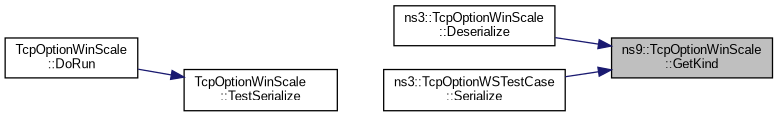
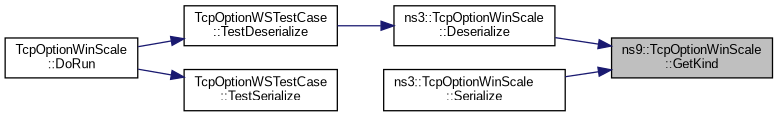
  digraph {
    fontname="Liberation Sans"
    rankdir=RL
    node [color=black fillcolor=white fontname="Liberation Sans" fontsize=10 shape=record style=filled]
    edge [color=midnightblue dir=back fontname="Liberation Sans" fontsize=10 labelfontname=Helvetica labelfontsize=10 style=solid]
    n1 [fillcolor=grey75 fontcolor=black height=0.2 label="ns9::TcpOptionWinScale\l::GetKind" width=0.4]
    n2 [height=0.2 label="ns3::TcpOptionWinScale\l::Deserialize" width=0.4]
-   n3 [height=0.2 label="ns3::TcpOptionWSTestCase\l::Serialize" width=0.4]
+   n3 [height=0.2 label="ns3::TcpOptionWinScale\l::Serialize" width=0.4]
+   n4 [height=0.2 label="TcpOptionWSTestCase\l::TestDeserialize" width=0.4]
    n5 [height=0.2 label="TcpOptionWinScale\l::DoRun" width=0.4]
-   n6 [height=0.2 label="TcpOptionWinScale\l::TestSerialize" width=0.4]
+   n6 [height=0.2 label="TcpOptionWSTestCase\l::TestSerialize" width=0.4]
    n1 -> n2
    n1 -> n3
+   n2 -> n4
+   n4 -> n5
    n6 -> n5
  }
